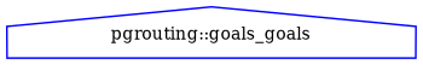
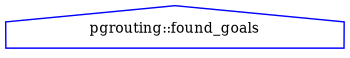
  digraph {
    rankdir=LR
    fontname="DejaVu Serif"
-   n1 [color=blue fillcolor=white fontname="DejaVu Serif" fontsize=10 height=0.2 label="pgrouting::goals_goals" shape=house style=filled width=0.4]
+   n1 [color=blue fillcolor=white fontname="DejaVu Serif" fontsize=10 height=0.2 label="pgrouting::found_goals" shape=house style=filled width=0.4]
  }
